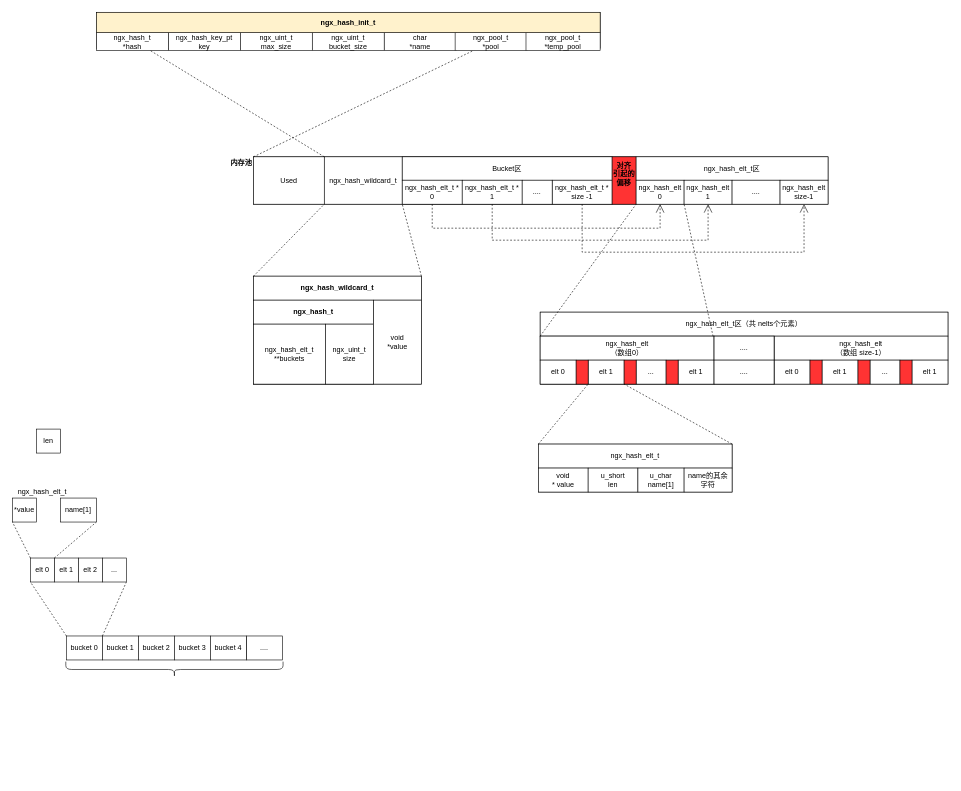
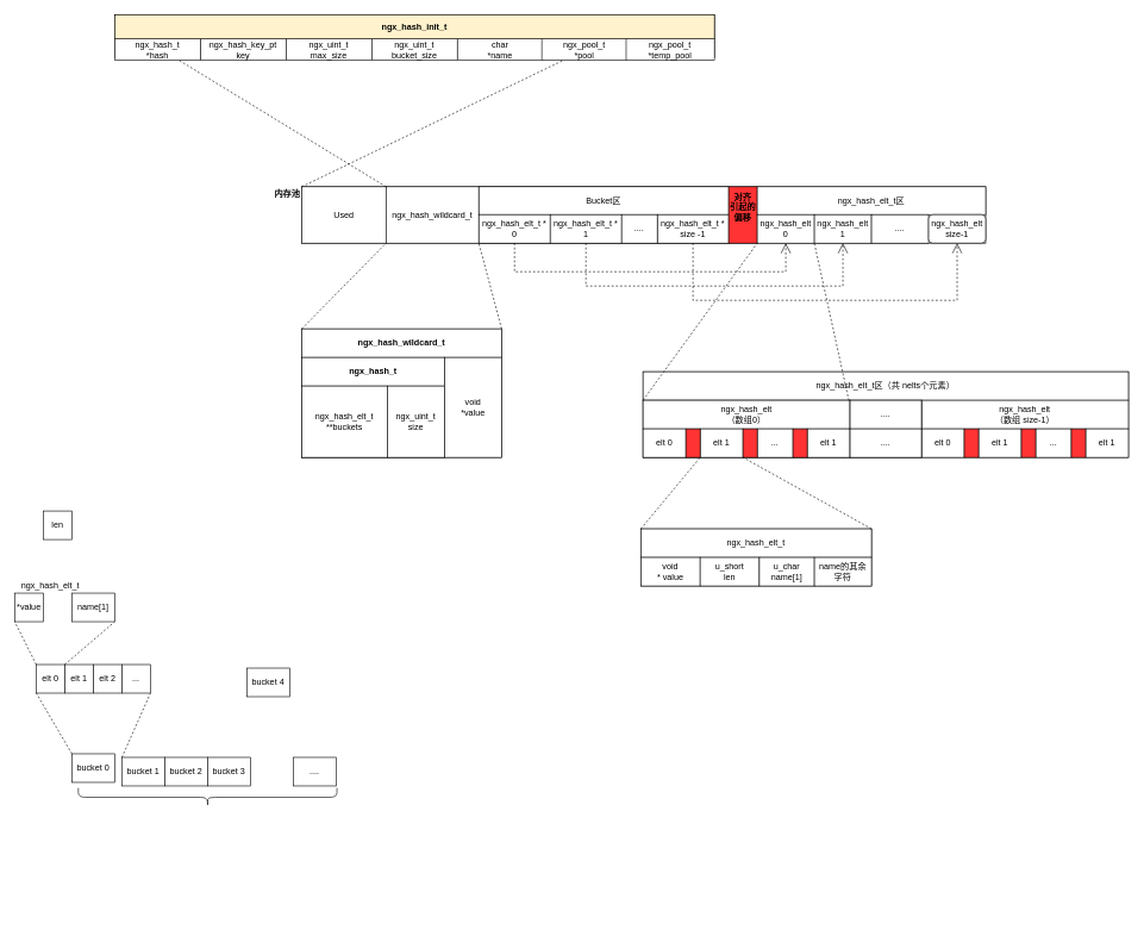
  <mxCell id="0" />
  <mxCell id="1" parent="0" />
  <mxCell id="2" value="" style="rounded=0;whiteSpace=wrap;html=1;" vertex="1" parent="1"><mxGeometry x="422" y="460" width="280" height="180" as="geometry" /></mxCell>
  <mxCell id="3" value="" style="rounded=0;whiteSpace=wrap;html=1;" parent="1" vertex="1"><mxGeometry x="422" y="500" width="200" height="140" as="geometry" /></mxCell>
  <mxCell id="4" value="ngx_hash_elt_t" style="text;html=1;strokeColor=none;fillColor=none;align=center;verticalAlign=middle;whiteSpace=wrap;rounded=0;" parent="1" vertex="1"><mxGeometry x="20" y="810" width="100" height="20" as="geometry" /></mxCell>
  <mxCell id="5" value="*value" style="rounded=0;whiteSpace=wrap;html=1;" parent="1" vertex="1"><mxGeometry x="20" y="830" width="40" height="40" as="geometry" /></mxCell>
  <mxCell id="6" value="len" style="rounded=0;whiteSpace=wrap;html=1;" parent="1" vertex="1"><mxGeometry x="60" y="715" width="40" height="40" as="geometry" /></mxCell>
  <mxCell id="7" value="name[1]" style="rounded=0;whiteSpace=wrap;html=1;" parent="1" vertex="1"><mxGeometry x="100" y="830" width="60" height="40" as="geometry" /></mxCell>
- <mxCell id="8" value="bucket 0" style="rounded=0;whiteSpace=wrap;html=1;" parent="1" vertex="1"><mxGeometry x="110" y="1060" width="60" height="40" as="geometry" /></mxCell>
+ <mxCell id="8" value="bucket 0" style="rounded=0;whiteSpace=wrap;html=1;" parent="1" vertex="1"><mxGeometry x="100" y="1055" width="60" height="40" as="geometry" /></mxCell>
  <mxCell id="9" value="bucket 1" style="rounded=0;whiteSpace=wrap;html=1;" parent="1" vertex="1"><mxGeometry x="170" y="1060" width="60" height="40" as="geometry" /></mxCell>
  <mxCell id="10" value="bucket 2" style="rounded=0;whiteSpace=wrap;html=1;" parent="1" vertex="1"><mxGeometry x="230" y="1060" width="60" height="40" as="geometry" /></mxCell>
  <mxCell id="11" value="...." style="rounded=0;whiteSpace=wrap;html=1;" parent="1" vertex="1"><mxGeometry x="410" y="1060" width="60" height="40" as="geometry" /></mxCell>
  <mxCell id="12" value="bucket 3" style="rounded=0;whiteSpace=wrap;html=1;" parent="1" vertex="1"><mxGeometry x="290" y="1060" width="60" height="40" as="geometry" /></mxCell>
- <mxCell id="13" value="bucket 4" style="rounded=0;whiteSpace=wrap;html=1;" parent="1" vertex="1"><mxGeometry x="350" y="1060" width="60" height="40" as="geometry" /></mxCell>
+ <mxCell id="13" value="bucket 4" style="rounded=0;whiteSpace=wrap;html=1;" parent="1" vertex="1"><mxGeometry x="345" y="935" width="60" height="40" as="geometry" /></mxCell>
  <mxCell id="14" value="" style="shape=curlyBracket;whiteSpace=wrap;html=1;rounded=1;rotation=-90;" parent="1" vertex="1"><mxGeometry x="277" y="934.75" width="26.25" height="362.25" as="geometry" /></mxCell>
  <mxCell id="15" value="elt 0" style="rounded=0;whiteSpace=wrap;html=1;" parent="1" vertex="1"><mxGeometry x="50" y="930" width="40" height="40" as="geometry" /></mxCell>
  <mxCell id="16" value="elt 1" style="rounded=0;whiteSpace=wrap;html=1;" parent="1" vertex="1"><mxGeometry x="90" y="930" width="40" height="40" as="geometry" /></mxCell>
  <mxCell id="17" value="elt 2" style="rounded=0;whiteSpace=wrap;html=1;" parent="1" vertex="1"><mxGeometry x="130" y="930" width="40" height="40" as="geometry" /></mxCell>
  <mxCell id="18" value="..." style="rounded=0;whiteSpace=wrap;html=1;" parent="1" vertex="1"><mxGeometry x="170" y="930" width="40" height="40" as="geometry" /></mxCell>
  <mxCell id="19" value="" style="endArrow=none;dashed=1;html=1;exitX=0;exitY=0;exitDx=0;exitDy=0;entryX=0;entryY=1;entryDx=0;entryDy=0;" parent="1" source="8" target="15" edge="1"><mxGeometry width="50" height="50" relative="1" as="geometry"><mxPoint x="150" y="1050" as="sourcePoint" /><mxPoint x="200" y="1000" as="targetPoint" /></mxGeometry></mxCell>
  <mxCell id="20" value="" style="endArrow=none;dashed=1;html=1;exitX=0;exitY=0;exitDx=0;exitDy=0;entryX=0;entryY=1;entryDx=0;entryDy=0;" parent="1" source="9" edge="1"><mxGeometry width="50" height="50" relative="1" as="geometry"><mxPoint x="120" y="1070" as="sourcePoint" /><mxPoint x="210" y="970" as="targetPoint" /></mxGeometry></mxCell>
  <mxCell id="21" value="" style="endArrow=none;dashed=1;html=1;exitX=0;exitY=0;exitDx=0;exitDy=0;entryX=0;entryY=1;entryDx=0;entryDy=0;" parent="1" source="15" target="5" edge="1"><mxGeometry width="50" height="50" relative="1" as="geometry"><mxPoint x="60" y="980" as="sourcePoint" /><mxPoint x="0" y="890" as="targetPoint" /></mxGeometry></mxCell>
  <mxCell id="22" value="" style="endArrow=none;dashed=1;html=1;exitX=1;exitY=0;exitDx=0;exitDy=0;entryX=1;entryY=1;entryDx=0;entryDy=0;" parent="1" source="15" target="7" edge="1"><mxGeometry width="50" height="50" relative="1" as="geometry"><mxPoint x="60" y="940" as="sourcePoint" /><mxPoint x="30" y="880" as="targetPoint" /></mxGeometry></mxCell>
  <mxCell id="23" value="" style="rounded=0;whiteSpace=wrap;html=1;" parent="1" vertex="1"><mxGeometry x="160" y="20" width="840" height="60" as="geometry" /></mxCell>
  <mxCell id="24" value="ngx_hash_t&lt;br&gt;*hash" style="rounded=0;whiteSpace=wrap;html=1;" parent="1" vertex="1"><mxGeometry x="160.13" y="54" width="120" height="30" as="geometry" /></mxCell>
  <mxCell id="25" value="ngx_hash_key_pt&lt;br&gt;key" style="rounded=0;whiteSpace=wrap;html=1;" parent="1" vertex="1"><mxGeometry x="280.13" y="54" width="120" height="30" as="geometry" /></mxCell>
  <mxCell id="26" value="ngx_uint_t&lt;br&gt;max_size" style="rounded=0;whiteSpace=wrap;html=1;" parent="1" vertex="1"><mxGeometry x="400" y="54" width="120" height="30" as="geometry" /></mxCell>
  <mxCell id="27" value="ngx_uint_t&lt;br&gt;bucket_size" style="rounded=0;whiteSpace=wrap;html=1;" parent="1" vertex="1"><mxGeometry x="520" y="54" width="120" height="30" as="geometry" /></mxCell>
  <mxCell id="28" value="char&lt;br&gt;*name" style="rounded=0;whiteSpace=wrap;html=1;" parent="1" vertex="1"><mxGeometry x="640" y="54" width="120" height="30" as="geometry" /></mxCell>
  <mxCell id="29" value="ngx_pool_t&lt;br&gt;*pool" style="rounded=0;whiteSpace=wrap;html=1;" parent="1" vertex="1"><mxGeometry x="758.18" y="54" width="120" height="30" as="geometry" /></mxCell>
  <mxCell id="30" value="ngx_pool_t&lt;br&gt;*temp_pool" style="rounded=0;whiteSpace=wrap;html=1;" parent="1" vertex="1"><mxGeometry x="876.36" y="54" width="123.64" height="30" as="geometry" /></mxCell>
  <mxCell id="31" value="" style="rounded=0;whiteSpace=wrap;html=1;" parent="1" vertex="1"><mxGeometry x="422" y="261" width="598" height="79" as="geometry" /></mxCell>
  <mxCell id="32" value="&lt;b&gt;内存池&lt;/b&gt;" style="text;html=1;strokeColor=none;fillColor=none;align=center;verticalAlign=middle;whiteSpace=wrap;rounded=0;" vertex="1" parent="1"><mxGeometry x="382" y="261" width="40" height="20" as="geometry" /></mxCell>
  <mxCell id="33" value="Used" style="rounded=0;whiteSpace=wrap;html=1;" vertex="1" parent="1"><mxGeometry x="422" y="261" width="118" height="79" as="geometry" /></mxCell>
  <mxCell id="34" value="&lt;p&gt;&lt;span style=&quot;white-space: pre ; background-color: rgb(255 , 255 , 255)&quot;&gt;ngx_hash_wildcard_t&lt;/span&gt;&lt;/p&gt;" style="rounded=0;whiteSpace=wrap;html=1;" vertex="1" parent="1"><mxGeometry x="540" y="261" width="130" height="79" as="geometry" /></mxCell>
  <mxCell id="35" value="&lt;b style=&quot;white-space: normal&quot;&gt;ngx_hash_wildcard_t&lt;/b&gt;" style="rounded=0;whiteSpace=wrap;html=1;" vertex="1" parent="1"><mxGeometry x="422" y="460" width="280" height="40" as="geometry" /></mxCell>
  <mxCell id="36" value="&lt;b style=&quot;white-space: normal&quot;&gt;ngx_hash_t&lt;/b&gt;" style="rounded=0;whiteSpace=wrap;html=1;" vertex="1" parent="1"><mxGeometry x="422" y="500" width="200" height="40" as="geometry" /></mxCell>
  <mxCell id="37" value="&lt;span style=&quot;white-space: normal&quot;&gt;ngx_hash_elt_t&lt;/span&gt;&lt;br style=&quot;white-space: normal&quot;&gt;&lt;span style=&quot;white-space: normal&quot;&gt;**buckets&lt;/span&gt;" style="rounded=0;whiteSpace=wrap;html=1;" vertex="1" parent="1"><mxGeometry x="422" y="540" width="120" height="100" as="geometry" /></mxCell>
  <mxCell id="38" value="&lt;span style=&quot;white-space: normal&quot;&gt;ngx_uint_t&lt;/span&gt;&lt;br style=&quot;white-space: normal&quot;&gt;&lt;span style=&quot;white-space: normal&quot;&gt;size&lt;/span&gt;" style="rounded=0;whiteSpace=wrap;html=1;" vertex="1" parent="1"><mxGeometry x="542" y="540" width="80" height="100" as="geometry" /></mxCell>
  <mxCell id="39" value="void&lt;br&gt;*value" style="rounded=0;whiteSpace=wrap;html=1;" vertex="1" parent="1"><mxGeometry x="622" y="500" width="80" height="140" as="geometry" /></mxCell>
  <mxCell id="40" value="" style="endArrow=none;dashed=1;html=1;entryX=0;entryY=1;entryDx=0;entryDy=0;exitX=0;exitY=0;exitDx=0;exitDy=0;" edge="1" parent="1" source="35" target="34"><mxGeometry width="50" height="50" relative="1" as="geometry"><mxPoint x="530" y="500" as="sourcePoint" /><mxPoint x="580" y="450" as="targetPoint" /></mxGeometry></mxCell>
  <mxCell id="41" value="&lt;b style=&quot;white-space: normal&quot;&gt;ngx_hash_init_t&lt;/b&gt;" style="rounded=0;whiteSpace=wrap;html=1;fillColor=#fff2cc;" vertex="1" parent="1"><mxGeometry x="160" y="20" width="840" height="34" as="geometry" /></mxCell>
  <mxCell id="42" value="" style="endArrow=none;dashed=1;html=1;entryX=0.25;entryY=1;entryDx=0;entryDy=0;exitX=0;exitY=0;exitDx=0;exitDy=0;" edge="1" parent="1" source="33" target="29"><mxGeometry width="50" height="50" relative="1" as="geometry"><mxPoint x="510" y="170" as="sourcePoint" /><mxPoint x="560" y="120" as="targetPoint" /></mxGeometry></mxCell>
  <mxCell id="43" value="" style="endArrow=none;dashed=1;html=1;entryX=0.75;entryY=1;entryDx=0;entryDy=0;exitX=0;exitY=0;exitDx=0;exitDy=0;" edge="1" parent="1" source="34" target="24"><mxGeometry width="50" height="50" relative="1" as="geometry"><mxPoint x="280" y="200" as="sourcePoint" /><mxPoint x="330" y="150" as="targetPoint" /></mxGeometry></mxCell>
  <mxCell id="44" value="" style="endArrow=none;dashed=1;html=1;entryX=1;entryY=1;entryDx=0;entryDy=0;exitX=1;exitY=0;exitDx=0;exitDy=0;" edge="1" parent="1" source="35" target="34"><mxGeometry width="50" height="50" relative="1" as="geometry"><mxPoint x="550" y="550" as="sourcePoint" /><mxPoint x="550" y="350" as="targetPoint" /></mxGeometry></mxCell>
  <mxCell id="45" value="&lt;p&gt;&lt;br&gt;&lt;/p&gt;" style="rounded=0;whiteSpace=wrap;html=1;" vertex="1" parent="1"><mxGeometry x="670" y="261" width="710" height="79" as="geometry" /></mxCell>
  <mxCell id="46" value="Bucket区" style="rounded=0;whiteSpace=wrap;html=1;" vertex="1" parent="1"><mxGeometry x="670" y="261" width="350" height="39" as="geometry" /></mxCell>
  <mxCell id="47" value="ngx_hash_elt_t *&lt;br&gt;0" style="rounded=0;whiteSpace=wrap;html=1;" vertex="1" parent="1"><mxGeometry x="670" y="300" width="100" height="40" as="geometry" /></mxCell>
  <mxCell id="48" value="ngx_hash_elt_t *&lt;br&gt;1" style="rounded=0;whiteSpace=wrap;html=1;" vertex="1" parent="1"><mxGeometry x="770" y="300" width="100" height="40" as="geometry" /></mxCell>
  <mxCell id="49" value="ngx_hash_elt_t *&lt;br&gt;size -1" style="rounded=0;whiteSpace=wrap;html=1;" vertex="1" parent="1"><mxGeometry x="920" y="300" width="100" height="40" as="geometry" /></mxCell>
  <mxCell id="50" value="...." style="rounded=0;whiteSpace=wrap;html=1;" vertex="1" parent="1"><mxGeometry x="870" y="300" width="50" height="40" as="geometry" /></mxCell>
  <mxCell id="51" value="" style="rounded=0;whiteSpace=wrap;html=1;fillColor=#FF3333;" vertex="1" parent="1"><mxGeometry x="1020" y="261" width="40" height="79" as="geometry" /></mxCell>
  <mxCell id="52" value="&lt;b&gt;对齐&lt;br&gt;引起的&lt;br&gt;偏移&lt;/b&gt;" style="text;html=1;strokeColor=none;fillColor=none;align=center;verticalAlign=middle;whiteSpace=wrap;rounded=0;" vertex="1" parent="1"><mxGeometry x="995" y="280" width="90" height="20" as="geometry" /></mxCell>
  <mxCell id="53" value="ngx_hash_elt_t区" style="rounded=0;whiteSpace=wrap;html=1;" vertex="1" parent="1"><mxGeometry x="1060" y="261" width="320" height="39" as="geometry" /></mxCell>
  <mxCell id="54" value="ngx_hash_elt&lt;br&gt;0" style="rounded=0;whiteSpace=wrap;html=1;" vertex="1" parent="1"><mxGeometry x="1060" y="300" width="80" height="40" as="geometry" /></mxCell>
  <mxCell id="55" value="ngx_hash_elt&lt;br&gt;1" style="rounded=0;whiteSpace=wrap;html=1;" vertex="1" parent="1"><mxGeometry x="1140" y="300" width="80" height="40" as="geometry" /></mxCell>
  <mxCell id="56" value="...." style="rounded=0;whiteSpace=wrap;html=1;" vertex="1" parent="1"><mxGeometry x="1220" y="300" width="80" height="40" as="geometry" /></mxCell>
- <mxCell id="57" value="ngx_hash_elt&lt;br&gt;size-1" style="rounded=0;whiteSpace=wrap;html=1;" vertex="1" parent="1"><mxGeometry x="1300" y="300" width="80" height="40" as="geometry" /></mxCell>
+ <mxCell id="57" value="ngx_hash_elt&lt;br&gt;size-1" style="whiteSpace=wrap;html=1;rounded=1;" vertex="1" parent="1"><mxGeometry x="1300" y="300" width="80" height="40" as="geometry" /></mxCell>
  <mxCell id="58" value="" style="endArrow=open;endSize=12;dashed=1;html=1;exitX=0.5;exitY=1;exitDx=0;exitDy=0;rounded=0;entryX=0.5;entryY=1;entryDx=0;entryDy=0;" edge="1" parent="1" source="47" target="54"><mxGeometry width="160" relative="1" as="geometry"><mxPoint x="900" y="420" as="sourcePoint" /><mxPoint x="1080" y="360" as="targetPoint" /><Array as="points"><mxPoint x="720" y="380" /><mxPoint x="1100" y="380" /></Array></mxGeometry></mxCell>
  <mxCell id="59" value="" style="endArrow=open;endSize=12;dashed=1;html=1;exitX=0.5;exitY=1;exitDx=0;exitDy=0;rounded=0;entryX=0.5;entryY=1;entryDx=0;entryDy=0;" edge="1" parent="1" source="48" target="55"><mxGeometry width="160" relative="1" as="geometry"><mxPoint x="730" y="350" as="sourcePoint" /><mxPoint x="1110" y="350" as="targetPoint" /><Array as="points"><mxPoint x="820" y="400" /><mxPoint x="1180" y="400" /></Array></mxGeometry></mxCell>
  <mxCell id="60" value="" style="endArrow=open;endSize=12;dashed=1;html=1;exitX=0.5;exitY=1;exitDx=0;exitDy=0;rounded=0;entryX=0.5;entryY=1;entryDx=0;entryDy=0;" edge="1" parent="1" source="49" target="57"><mxGeometry width="160" relative="1" as="geometry"><mxPoint x="970" y="360" as="sourcePoint" /><mxPoint x="1330" y="360" as="targetPoint" /><Array as="points"><mxPoint x="970" y="420" /><mxPoint x="1340" y="420" /></Array></mxGeometry></mxCell>
  <mxCell id="61" value="" style="rounded=0;whiteSpace=wrap;html=1;fillColor=#FFFFFF;" vertex="1" parent="1"><mxGeometry x="900" y="520" width="680" height="120" as="geometry" /></mxCell>
  <mxCell id="62" value="&lt;span style=&quot;white-space: normal&quot;&gt;ngx_hash_elt_t区（共 nelts个元素）&lt;/span&gt;" style="rounded=0;whiteSpace=wrap;html=1;fillColor=#FFFFFF;" vertex="1" parent="1"><mxGeometry x="900" y="520" width="680" height="40" as="geometry" /></mxCell>
  <mxCell id="63" value="" style="rounded=0;whiteSpace=wrap;html=1;fillColor=#FFFFFF;" vertex="1" parent="1"><mxGeometry x="900" y="560" width="290" height="80" as="geometry" /></mxCell>
  <mxCell id="64" value="&lt;span style=&quot;white-space: normal&quot;&gt;ngx_hash_elt&lt;/span&gt;&lt;br style=&quot;white-space: normal&quot;&gt;（数组0）" style="rounded=0;whiteSpace=wrap;html=1;fillColor=#FFFFFF;" vertex="1" parent="1"><mxGeometry x="900" y="560" width="290" height="40" as="geometry" /></mxCell>
  <mxCell id="65" value="" style="rounded=0;whiteSpace=wrap;html=1;fillColor=#FFFFFF;" vertex="1" parent="1"><mxGeometry x="897" y="740" width="323" height="80" as="geometry" /></mxCell>
  <mxCell id="66" value="elt 0" style="rounded=0;whiteSpace=wrap;html=1;fillColor=#FFFFFF;" vertex="1" parent="1"><mxGeometry x="900" y="600" width="60" height="40" as="geometry" /></mxCell>
  <mxCell id="67" value="elt 1" style="rounded=0;whiteSpace=wrap;html=1;fillColor=#FFFFFF;" vertex="1" parent="1"><mxGeometry x="980" y="600" width="60" height="40" as="geometry" /></mxCell>
  <mxCell id="68" value="..." style="rounded=0;whiteSpace=wrap;html=1;fillColor=#FFFFFF;" vertex="1" parent="1"><mxGeometry x="1060" y="600" width="50" height="40" as="geometry" /></mxCell>
  <mxCell id="69" value="elt 1" style="rounded=0;whiteSpace=wrap;html=1;fillColor=#FFFFFF;" vertex="1" parent="1"><mxGeometry x="1130" y="600" width="60" height="40" as="geometry" /></mxCell>
  <mxCell id="70" value="&lt;span style=&quot;white-space: normal&quot;&gt;ngx_hash_elt_t&lt;/span&gt;" style="rounded=0;whiteSpace=wrap;html=1;fillColor=#FFFFFF;" vertex="1" parent="1"><mxGeometry x="897" y="740" width="323" height="40" as="geometry" /></mxCell>
  <mxCell id="71" value="void&lt;br&gt;* value" style="rounded=0;whiteSpace=wrap;html=1;fillColor=#FFFFFF;" vertex="1" parent="1"><mxGeometry x="897" y="780" width="83" height="40" as="geometry" /></mxCell>
  <mxCell id="72" value="u_short&lt;br&gt;len" style="rounded=0;whiteSpace=wrap;html=1;fillColor=#FFFFFF;" vertex="1" parent="1"><mxGeometry x="980" y="780" width="83" height="40" as="geometry" /></mxCell>
  <mxCell id="73" value="u_char&lt;br&gt;name[1]" style="rounded=0;whiteSpace=wrap;html=1;fillColor=#FFFFFF;" vertex="1" parent="1"><mxGeometry x="1063" y="780" width="77" height="40" as="geometry" /></mxCell>
  <mxCell id="74" value="name的其余字符" style="rounded=0;whiteSpace=wrap;html=1;fillColor=#FFFFFF;" vertex="1" parent="1"><mxGeometry x="1140" y="780" width="80" height="40" as="geometry" /></mxCell>
  <mxCell id="75" value="" style="rounded=0;whiteSpace=wrap;html=1;fillColor=#FF3333;" vertex="1" parent="1"><mxGeometry x="960" y="600" width="20" height="40" as="geometry" /></mxCell>
  <mxCell id="76" value="" style="rounded=0;whiteSpace=wrap;html=1;fillColor=#FF3333;" vertex="1" parent="1"><mxGeometry x="1040" y="600" width="20" height="40" as="geometry" /></mxCell>
  <mxCell id="77" value="" style="rounded=0;whiteSpace=wrap;html=1;fillColor=#FF3333;" vertex="1" parent="1"><mxGeometry x="1110" y="600" width="20" height="40" as="geometry" /></mxCell>
  <mxCell id="78" value="" style="endArrow=none;dashed=1;html=1;entryX=1;entryY=1;entryDx=0;entryDy=0;exitX=0;exitY=0;exitDx=0;exitDy=0;" edge="1" parent="1" source="70" target="75"><mxGeometry width="50" height="50" relative="1" as="geometry"><mxPoint x="910" y="690" as="sourcePoint" /><mxPoint x="960" y="640" as="targetPoint" /></mxGeometry></mxCell>
  <mxCell id="79" value="" style="endArrow=none;dashed=1;html=1;entryX=1;entryY=1;entryDx=0;entryDy=0;exitX=1;exitY=0;exitDx=0;exitDy=0;" edge="1" parent="1" source="70" target="67"><mxGeometry width="50" height="50" relative="1" as="geometry"><mxPoint x="1040" y="740" as="sourcePoint" /><mxPoint x="1090" y="690" as="targetPoint" /></mxGeometry></mxCell>
  <mxCell id="80" value="&lt;span style=&quot;white-space: normal&quot;&gt;ngx_hash_elt&lt;/span&gt;&lt;br style=&quot;white-space: normal&quot;&gt;（数组 size-1）" style="rounded=0;whiteSpace=wrap;html=1;fillColor=#FFFFFF;" vertex="1" parent="1"><mxGeometry x="1290" y="560" width="290" height="40" as="geometry" /></mxCell>
  <mxCell id="81" value="elt 0" style="rounded=0;whiteSpace=wrap;html=1;fillColor=#FFFFFF;" vertex="1" parent="1"><mxGeometry x="1290" y="600" width="60" height="40" as="geometry" /></mxCell>
  <mxCell id="82" value="elt 1" style="rounded=0;whiteSpace=wrap;html=1;fillColor=#FFFFFF;" vertex="1" parent="1"><mxGeometry x="1370" y="600" width="60" height="40" as="geometry" /></mxCell>
  <mxCell id="83" value="..." style="rounded=0;whiteSpace=wrap;html=1;fillColor=#FFFFFF;" vertex="1" parent="1"><mxGeometry x="1450" y="600" width="50" height="40" as="geometry" /></mxCell>
  <mxCell id="84" value="elt 1" style="rounded=0;whiteSpace=wrap;html=1;fillColor=#FFFFFF;" vertex="1" parent="1"><mxGeometry x="1520" y="600" width="60" height="40" as="geometry" /></mxCell>
  <mxCell id="85" value="" style="rounded=0;whiteSpace=wrap;html=1;fillColor=#FF3333;" vertex="1" parent="1"><mxGeometry x="1350" y="600" width="20" height="40" as="geometry" /></mxCell>
  <mxCell id="86" value="" style="rounded=0;whiteSpace=wrap;html=1;fillColor=#FF3333;" vertex="1" parent="1"><mxGeometry x="1430" y="600" width="20" height="40" as="geometry" /></mxCell>
  <mxCell id="87" value="" style="rounded=0;whiteSpace=wrap;html=1;fillColor=#FF3333;" vertex="1" parent="1"><mxGeometry x="1500" y="600" width="20" height="40" as="geometry" /></mxCell>
  <mxCell id="88" value="" style="rounded=0;whiteSpace=wrap;html=1;fillColor=#FFFFFF;" vertex="1" parent="1"><mxGeometry x="1190" y="560" width="100" height="80" as="geometry" /></mxCell>
  <mxCell id="89" value="...." style="rounded=0;whiteSpace=wrap;html=1;fillColor=#FFFFFF;" vertex="1" parent="1"><mxGeometry x="1190" y="560" width="100" height="40" as="geometry" /></mxCell>
  <mxCell id="90" value="...." style="rounded=0;whiteSpace=wrap;html=1;fillColor=#FFFFFF;" vertex="1" parent="1"><mxGeometry x="1190" y="600" width="100" height="40" as="geometry" /></mxCell>
  <mxCell id="91" value="" style="endArrow=none;dashed=1;html=1;entryX=0;entryY=1;entryDx=0;entryDy=0;exitX=0;exitY=1;exitDx=0;exitDy=0;" edge="1" parent="1" source="62" target="54"><mxGeometry width="50" height="50" relative="1" as="geometry"><mxPoint x="1010" y="520" as="sourcePoint" /><mxPoint x="1060" y="470" as="targetPoint" /></mxGeometry></mxCell>
  <mxCell id="92" value="" style="endArrow=none;dashed=1;html=1;entryX=0;entryY=1;entryDx=0;entryDy=0;exitX=0.424;exitY=1.007;exitDx=0;exitDy=0;exitPerimeter=0;" edge="1" parent="1" source="62" target="55"><mxGeometry width="50" height="50" relative="1" as="geometry"><mxPoint x="1170" y="510" as="sourcePoint" /><mxPoint x="1220" y="460" as="targetPoint" /></mxGeometry></mxCell>
